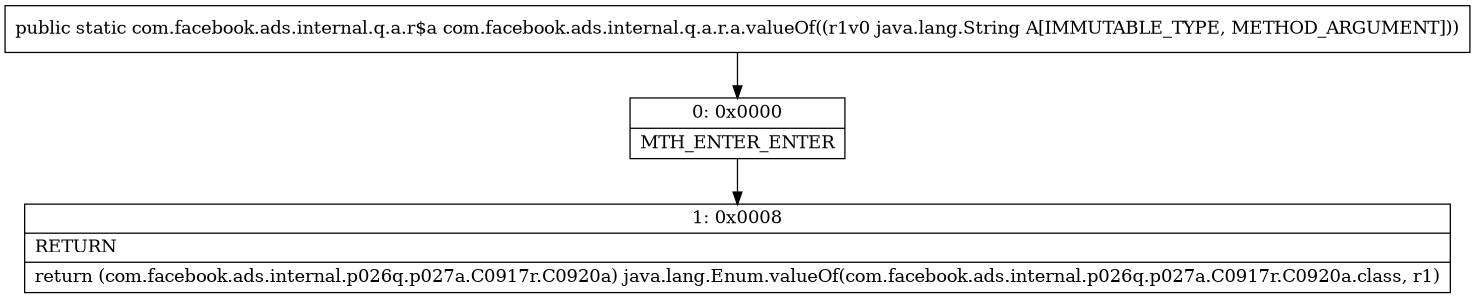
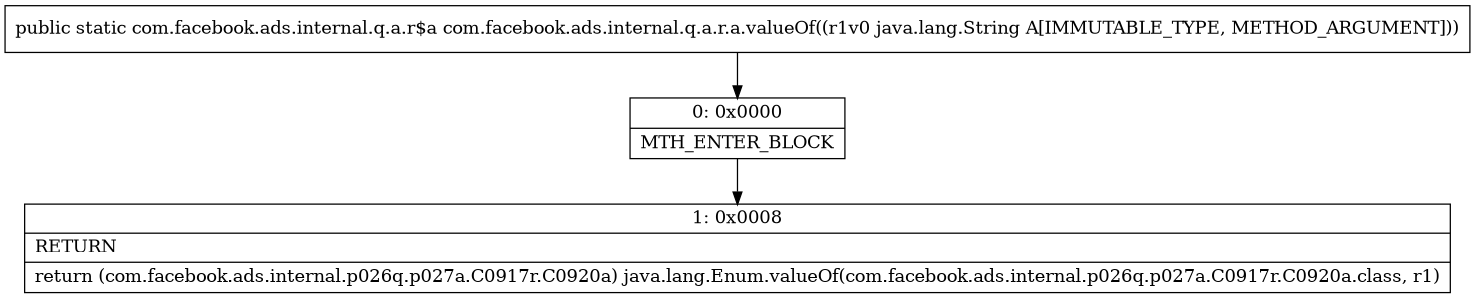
  digraph {
    node [shape=record]
-   n1 [label="{0\:\ 0x0000|MTH_ENTER_ENTER\l}"]
+   n1 [label="{0\:\ 0x0000|MTH_ENTER_BLOCK\l}"]
    n2 [label="{1\:\ 0x0008|RETURN\l|return (com.facebook.ads.internal.p026q.p027a.C0917r.C0920a) java.lang.Enum.valueOf(com.facebook.ads.internal.p026q.p027a.C0917r.C0920a.class, r1)\l}"]
    n3 [label="{public static com.facebook.ads.internal.q.a.r$a com.facebook.ads.internal.q.a.r.a.valueOf((r1v0 java.lang.String A[IMMUTABLE_TYPE, METHOD_ARGUMENT])) }"]
    n1 -> n2
    n3 -> n1
  }
